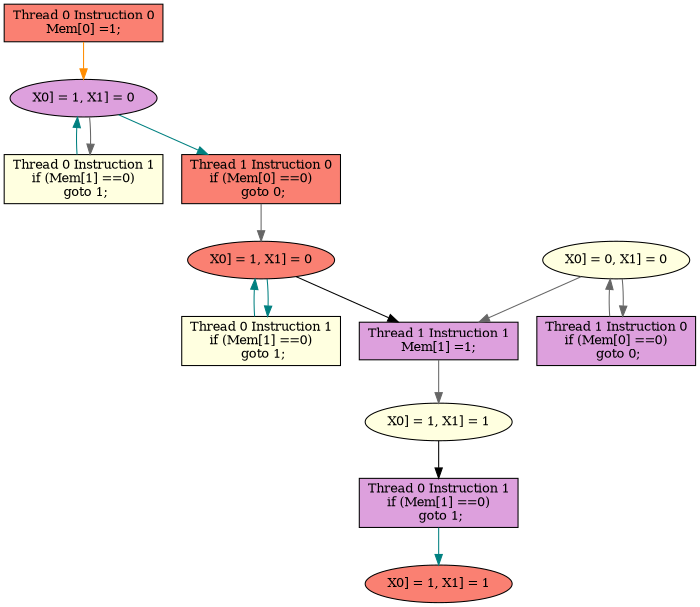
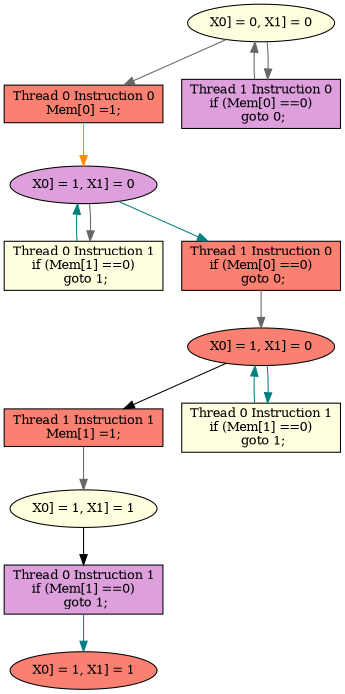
  digraph {
    fontsize=12
    rankdir=TB
    node [fillcolor=salmon fontcolor="#000000" fontsize=12 shape=box style="filled, solid"]
    edge [color=gray40 dir=forward fontcolor="#ffffff" fontsize=12 style=solid uuid="<A2, S2>" weight=1]
    n1 [label="Thread 0 Instruction 0\nMem[0] =1;" uuid=A0]
    n2 [fillcolor=plum label="X0] = 1, X1] = 0" shape=ellipse uuid=S2]
    n3 [fillcolor=lightyellow label="Thread 0 Instruction 1\nif (Mem[1] ==0)\n goto 1;" uuid=A2]
    n4 [label="Thread 1 Instruction 0\nif (Mem[0] ==0)\n goto 0;" uuid=A3]
    n5 [label="X0] = 1, X1] = 0" shape=ellipse uuid=S1]
    n6 [fillcolor=plum label="Thread 0 Instruction 1\nif (Mem[1] ==0)\n goto 1;" uuid=A1]
    n7 [label="X0] = 1, X1] = 1" shape=ellipse uuid=END]
-   n8 [fillcolor=plum label="Thread 1 Instruction 1\nMem[1] =1;" uuid=A5]
+   n8 [label="Thread 1 Instruction 1\nMem[1] =1;" uuid=A5]
    n9 [fillcolor=lightyellow label="Thread 0 Instruction 1\nif (Mem[1] ==0)\n goto 1;" uuid=A6]
    n10 [fillcolor=lightyellow label="X0] = 1, X1] = 1" shape=ellipse uuid=S0]
    n11 [fillcolor=lightyellow label="X0] = 0, X1] = 0" shape=ellipse uuid=START]
    n12 [fillcolor=plum label="Thread 1 Instruction 0\nif (Mem[0] ==0)\n goto 0;" uuid=A4]
    n1 -> n2 [color=darkorange uuid="<A0, S2>"]
    n2 -> n3 [color=teal dir=back]
    n2 -> n3
    n2 -> n4 [color=teal uuid="<A3, S2>"]
    n4 -> n5 [uuid="<A3, S1>"]
    n5 -> n8 [color=black uuid="<A5, S1>"]
    n5 -> n9 [color=teal dir=back uuid="<A6, S1>"]
    n5 -> n9 [color=teal uuid="<A6, S1>"]
    n6 -> n7 [color=teal uuid="<A1, END>"]
    n8 -> n10 [uuid="<A5, S0>"]
    n10 -> n6 [color=black uuid="<A1, S0>"]
-   n11 -> n8 [uuid="<A0, START>"]
+   n11 -> n1 [uuid="<A0, START>"]
    n11 -> n12 [dir=back uuid="<A4, START>"]
    n11 -> n12 [uuid="<A4, START>"]
  }
